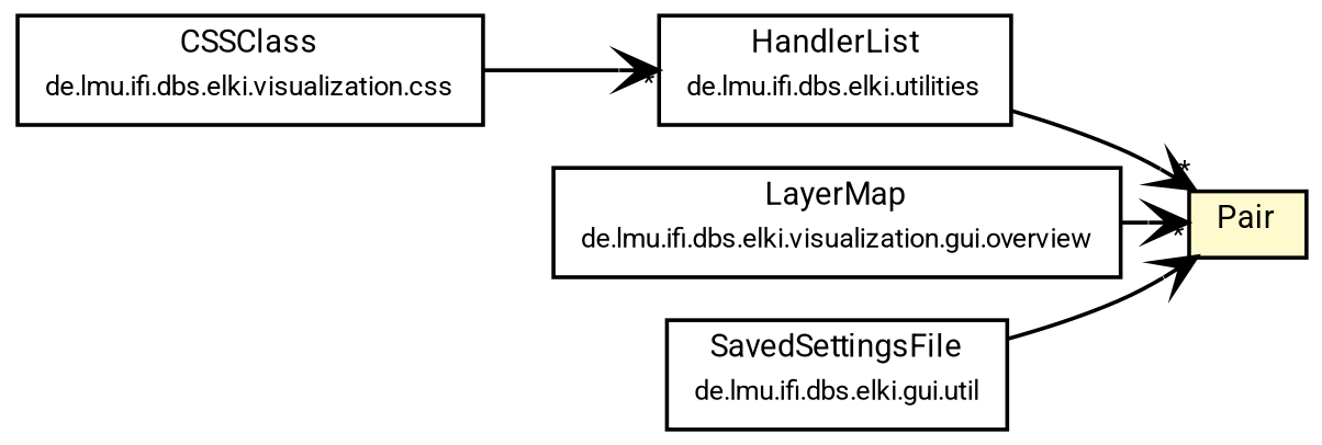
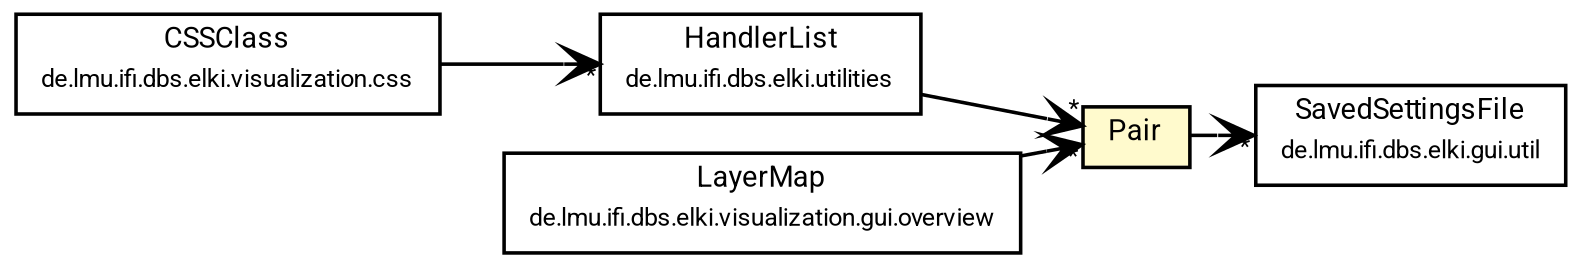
  digraph {
    nodesep=0.15
    rankdir=LR
    ranksep=0.25
    node [fontcolor=black fontname=Roboto fontsize=8 margin=0 shape=plaintext]
    edge [arrowhead=open color=black fontname=Roboto fontsize=7 headlabel="*" labelfontname=Roboto labelfontsize=7 weight=1]
    n1 [height=0 label=<<table title="de.lmu.ifi.dbs.elki.visualization.css.CSSClass" border="0" cellborder="1" cellspacing="0" cellpadding="2" href="../../visualization/css/CSSClass.html" target="_parent"> 		<tr><td><table border="0" cellspacing="0" cellpadding="1"> 		<tr><td align="center" balign="center"> <font face="Roboto">CSSClass</font> </td></tr> 		<tr><td align="center" balign="center"> <font face="Roboto" point-size="7.0">de.lmu.ifi.dbs.elki.visualization.css</font> </td></tr> 		</table></td></tr> 		</table>> width=0]
    n2 [height=0 label=<<table title="de.lmu.ifi.dbs.elki.utilities.HandlerList" border="0" cellborder="1" cellspacing="0" cellpadding="2" href="../HandlerList.html" target="_parent"> 		<tr><td><table border="0" cellspacing="0" cellpadding="1"> 		<tr><td align="center" balign="center"> <font face="Roboto">HandlerList</font> </td></tr> 		<tr><td align="center" balign="center"> <font face="Roboto" point-size="7.0">de.lmu.ifi.dbs.elki.utilities</font> </td></tr> 		</table></td></tr> 		</table>> width=0]
    n3 [height=0 label=<<table title="de.lmu.ifi.dbs.elki.utilities.pairs.Pair" border="0" cellborder="1" cellspacing="0" cellpadding="2" bgcolor="lemonChiffon" href="Pair.html" target="_parent"> 		<tr><td><table border="0" cellspacing="0" cellpadding="1"> 		<tr><td align="center" balign="center"> <font face="Roboto">Pair</font> </td></tr> 		</table></td></tr> 		</table>> width=0]
    n4 [height=0 label=<<table title="de.lmu.ifi.dbs.elki.visualization.gui.overview.LayerMap" border="0" cellborder="1" cellspacing="0" cellpadding="2" href="../../visualization/gui/overview/LayerMap.html" target="_parent"> 		<tr><td><table border="0" cellspacing="0" cellpadding="1"> 		<tr><td align="center" balign="center"> <font face="Roboto">LayerMap</font> </td></tr> 		<tr><td align="center" balign="center"> <font face="Roboto" point-size="7.0">de.lmu.ifi.dbs.elki.visualization.gui.overview</font> </td></tr> 		</table></td></tr> 		</table>> width=0]
    n5 [height=0 label=<<table title="de.lmu.ifi.dbs.elki.gui.util.SavedSettingsFile" border="0" cellborder="1" cellspacing="0" cellpadding="2" href="../../gui/util/SavedSettingsFile.html" target="_parent"> 		<tr><td><table border="0" cellspacing="0" cellpadding="1"> 		<tr><td align="center" balign="center"> <font face="Roboto">SavedSettingsFile</font> </td></tr> 		<tr><td align="center" balign="center"> <font face="Roboto" point-size="7.0">de.lmu.ifi.dbs.elki.gui.util</font> </td></tr> 		</table></td></tr> 		</table>> width=0]
    n1 -> n2
    n2 -> n3
    n4 -> n3
-   n5 -> n3
+   n3 -> n5
  }
